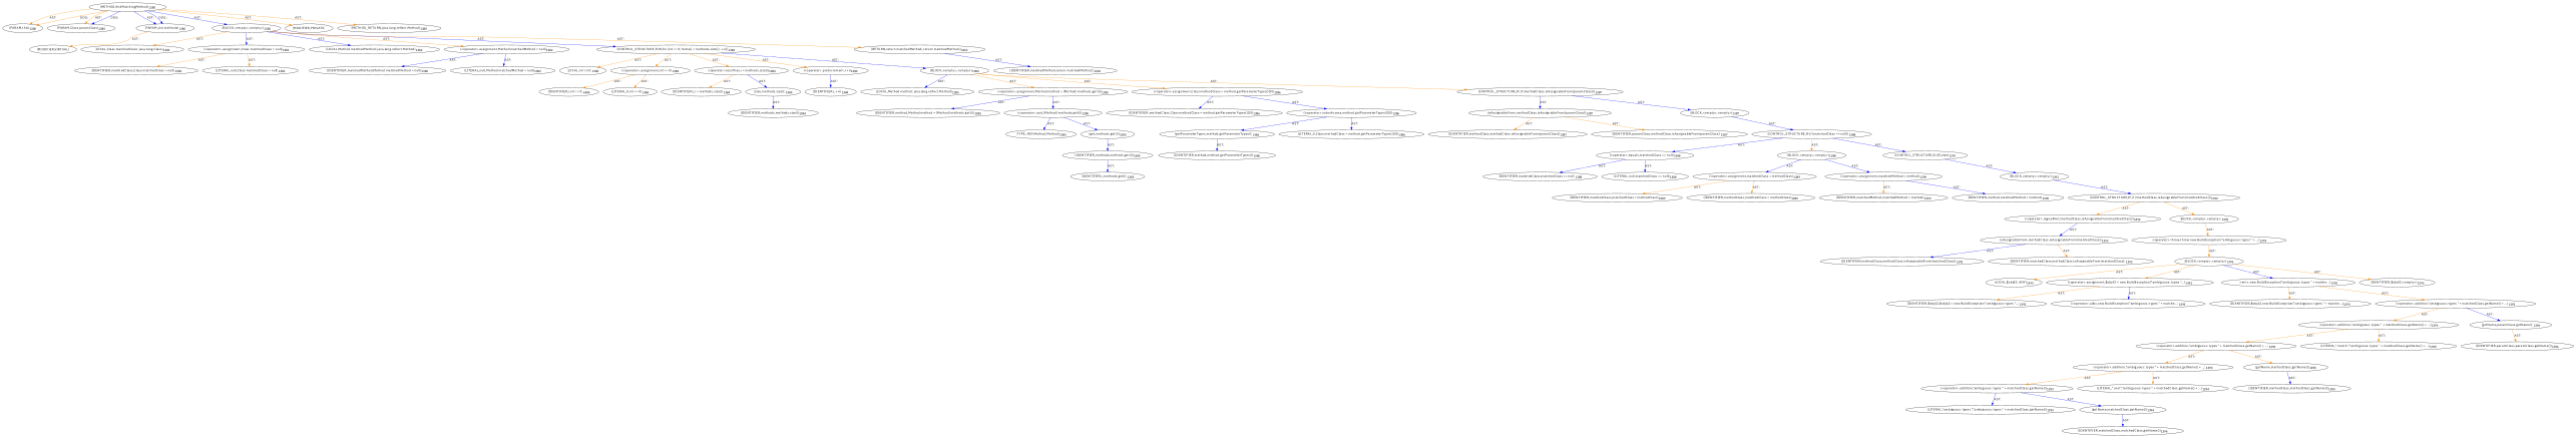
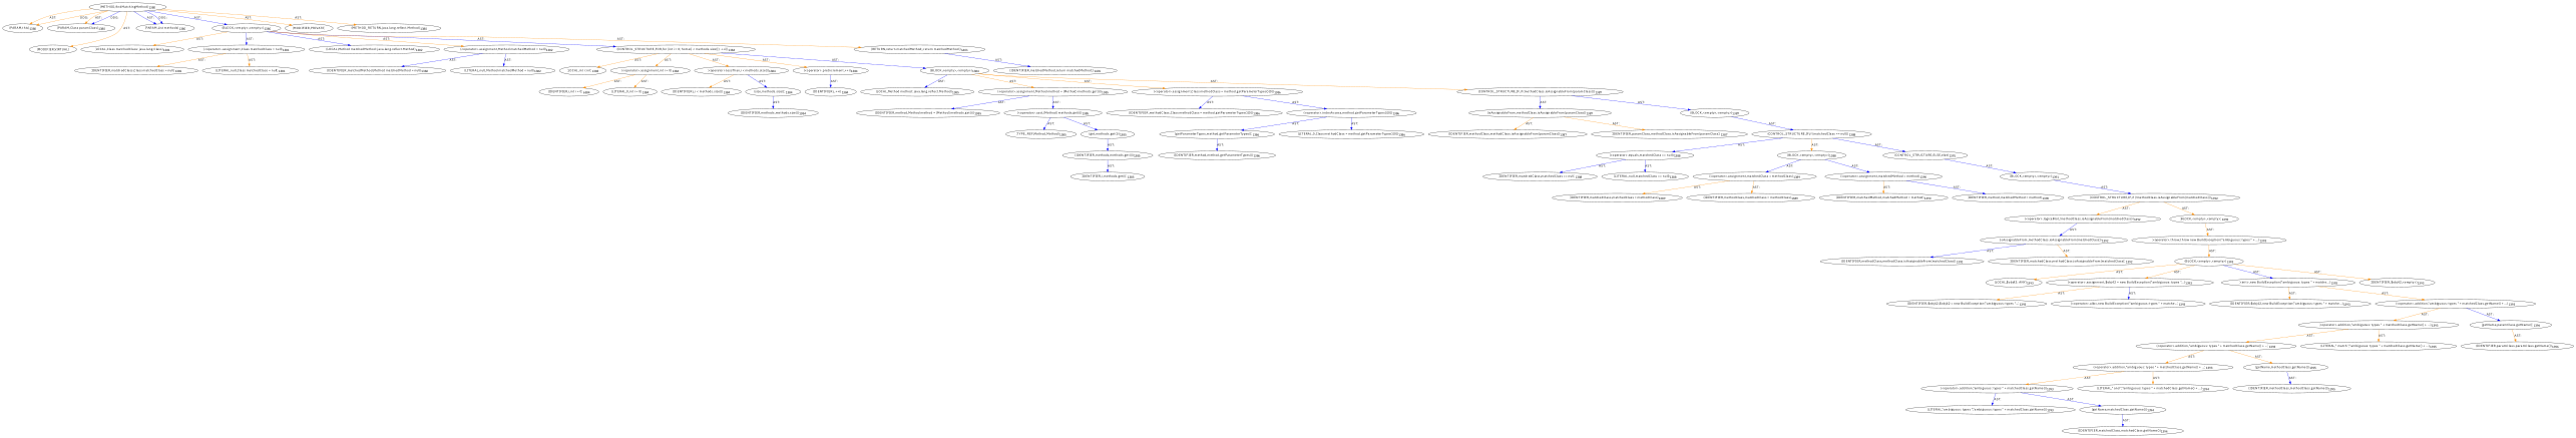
  digraph {
    fontname="IBM Plex Sans"
    node [fontname="IBM Plex Sans"]
    edge [color=blue fontname="IBM Plex Sans"]
    n1 [label=<(METHOD,findMatchingMethod)<SUB>1380</SUB>>]
    n2 [label=<(PARAM,this)<SUB>1380</SUB>>]
    n3 [label=<(PARAM,Class paramClass)<SUB>1380</SUB>>]
    n4 [label=<(PARAM,List methods)<SUB>1380</SUB>>]
    n5 [label=<(BLOCK,&lt;empty&gt;,&lt;empty&gt;)<SUB>1380</SUB>>]
    n6 [label=<(MODIFIER,PRIVATE)>]
    n7 [label=<(MODIFIER,VIRTUAL)>]
    n8 [label=<(METHOD_RETURN,java.lang.reflect.Method)<SUB>1380</SUB>>]
    n9 [label=<(LOCAL,Class matchedClass: java.lang.Class)<SUB>1381</SUB>>]
    n10 [label=<(&lt;operator&gt;.assignment,Class matchedClass = null)<SUB>1381</SUB>>]
    n11 [label=<(LOCAL,Method matchedMethod: java.lang.reflect.Method)<SUB>1382</SUB>>]
    n12 [label=<(&lt;operator&gt;.assignment,Method matchedMethod = null)<SUB>1382</SUB>>]
    n13 [label=<(CONTROL_STRUCTURE,FOR,for (int i = 0; Some(i &lt; methods.size()); ++i))<SUB>1384</SUB>>]
    n14 [label=<(RETURN,return matchedMethod;,return matchedMethod;)<SUB>1401</SUB>>]
    n15 [label=<(IDENTIFIER,matchedClass,Class matchedClass = null)<SUB>1381</SUB>>]
    n16 [label=<(LITERAL,null,Class matchedClass = null)<SUB>1381</SUB>>]
    n17 [label=<(IDENTIFIER,matchedMethod,Method matchedMethod = null)<SUB>1382</SUB>>]
    n18 [label=<(LITERAL,null,Method matchedMethod = null)<SUB>1382</SUB>>]
    n19 [label=<(LOCAL,int i: int)<SUB>1383</SUB>>]
    n20 [label=<(&lt;operator&gt;.assignment,int i = 0)<SUB>1384</SUB>>]
    n21 [label=<(&lt;operator&gt;.lessThan,i &lt; methods.size())<SUB>1384</SUB>>]
    n22 [label=<(&lt;operator&gt;.preIncrement,++i)<SUB>1384</SUB>>]
    n23 [label=<(BLOCK,&lt;empty&gt;,&lt;empty&gt;)<SUB>1384</SUB>>]
    n24 [label=<(IDENTIFIER,matchedMethod,return matchedMethod;)<SUB>1401</SUB>>]
    n25 [label=<(IDENTIFIER,i,int i = 0)<SUB>6384</SUB>>]
    n26 [label=<(LITERAL,0,int i = 0)<SUB>1384</SUB>>]
    n27 [label=<(IDENTIFIER,i,i &lt; methods.size())<SUB>1384</SUB>>]
    n28 [label=<(size,methods.size())<SUB>1384</SUB>>]
    n29 [label=<(IDENTIFIER,i,++i)<SUB>1384</SUB>>]
    n30 [label=<(LOCAL,Method method: java.lang.reflect.Method)<SUB>1385</SUB>>]
    n31 [label=<(&lt;operator&gt;.assignment,Method method = (Method) methods.get(i))<SUB>1385</SUB>>]
    n32 [label=<(&lt;operator&gt;.assignment,Class methodClass = method.getParameterTypes()[0])<SUB>1386</SUB>>]
    n33 [label=<(CONTROL_STRUCTURE,IF,if (methodClass.isAssignableFrom(paramClass)))<SUB>1387</SUB>>]
    n34 [label=<(IDENTIFIER,methods,methods.size())<SUB>1384</SUB>>]
    n35 [label=<(IDENTIFIER,method,Method method = (Method) methods.get(i))<SUB>1385</SUB>>]
    n36 [label=<(&lt;operator&gt;.cast,(Method) methods.get(i))<SUB>1385</SUB>>]
    n37 [label=<(IDENTIFIER,methodClass,Class methodClass = method.getParameterTypes()[0])<SUB>1386</SUB>>]
    n38 [label=<(&lt;operator&gt;.indexAccess,method.getParameterTypes()[0])<SUB>1386</SUB>>]
    n39 [label=<(isAssignableFrom,methodClass.isAssignableFrom(paramClass))<SUB>1387</SUB>>]
    n40 [label=<(BLOCK,&lt;empty&gt;,&lt;empty&gt;)<SUB>1387</SUB>>]
    n41 [label=<(TYPE_REF,Method,Method)<SUB>1385</SUB>>]
    n42 [label=<(get,methods.get(i))<SUB>1385</SUB>>]
    n43 [label=<(IDENTIFIER,methods,methods.get(i))<SUB>1385</SUB>>]
    n44 [label=<(IDENTIFIER,i,methods.get(i))<SUB>1385</SUB>>]
    n45 [label=<(getParameterTypes,method.getParameterTypes())<SUB>1386</SUB>>]
    n46 [label=<(LITERAL,0,Class methodClass = method.getParameterTypes()[0])<SUB>1386</SUB>>]
    n47 [label=<(IDENTIFIER,method,method.getParameterTypes())<SUB>1386</SUB>>]
    n48 [label=<(IDENTIFIER,methodClass,methodClass.isAssignableFrom(paramClass))<SUB>1387</SUB>>]
    n49 [label=<(IDENTIFIER,paramClass,methodClass.isAssignableFrom(paramClass))<SUB>1387</SUB>>]
    n50 [label=<(CONTROL_STRUCTURE,IF,if (matchedClass == null))<SUB>1388</SUB>>]
    n51 [label=<(&lt;operator&gt;.equals,matchedClass == null)<SUB>1388</SUB>>]
    n52 [label=<(BLOCK,&lt;empty&gt;,&lt;empty&gt;)<SUB>1388</SUB>>]
    n53 [label=<(CONTROL_STRUCTURE,ELSE,else)<SUB>1391</SUB>>]
    n54 [label=<(IDENTIFIER,matchedClass,matchedClass == null)<SUB>1388</SUB>>]
    n55 [label=<(LITERAL,null,matchedClass == null)<SUB>1388</SUB>>]
    n56 [label=<(&lt;operator&gt;.assignment,matchedClass = methodClass)<SUB>1389</SUB>>]
    n57 [label=<(&lt;operator&gt;.assignment,matchedMethod = method)<SUB>1390</SUB>>]
    n58 [label=<(BLOCK,&lt;empty&gt;,&lt;empty&gt;)<SUB>1391</SUB>>]
    n59 [label=<(IDENTIFIER,matchedClass,matchedClass = methodClass)<SUB>1389</SUB>>]
    n60 [label=<(IDENTIFIER,methodClass,matchedClass = methodClass)<SUB>1389</SUB>>]
    n61 [label=<(IDENTIFIER,matchedMethod,matchedMethod = method)<SUB>1390</SUB>>]
    n62 [label=<(IDENTIFIER,method,matchedMethod = method)<SUB>1390</SUB>>]
    n63 [label=<(CONTROL_STRUCTURE,IF,if (!methodClass.isAssignableFrom(matchedClass)))<SUB>1392</SUB>>]
    n64 [label=<(&lt;operator&gt;.logicalNot,!methodClass.isAssignableFrom(matchedClass))<SUB>1392</SUB>>]
    n65 [label=<(BLOCK,&lt;empty&gt;,&lt;empty&gt;)<SUB>1392</SUB>>]
    n66 [label=<(isAssignableFrom,methodClass.isAssignableFrom(matchedClass))<SUB>1392</SUB>>]
    n67 [label=<(&lt;operator&gt;.throw,throw new BuildException(&quot;ambiguous: types &quot; + ...)<SUB>1393</SUB>>]
    n68 [label=<(IDENTIFIER,methodClass,methodClass.isAssignableFrom(matchedClass))<SUB>1392</SUB>>]
    n69 [label=<(IDENTIFIER,matchedClass,methodClass.isAssignableFrom(matchedClass))<SUB>1392</SUB>>]
    n70 [label=<(BLOCK,&lt;empty&gt;,&lt;empty&gt;)<SUB>1393</SUB>>]
    n71 [label=<(LOCAL,$obj42: ANY)<SUB>1393</SUB>>]
    n72 [label=<(&lt;operator&gt;.assignment,$obj42 = new BuildException(&quot;ambiguous: types &quot;...)<SUB>1393</SUB>>]
    n73 [label=<(&lt;init&gt;,new BuildException(&quot;ambiguous: types &quot; + matche...)<SUB>1393</SUB>>]
    n74 [label=<(IDENTIFIER,$obj42,&lt;empty&gt;)<SUB>1393</SUB>>]
    n75 [label=<(IDENTIFIER,$obj42,$obj42 = new BuildException(&quot;ambiguous: types &quot;...)<SUB>1393</SUB>>]
    n76 [label=<(&lt;operator&gt;.alloc,new BuildException(&quot;ambiguous: types &quot; + matche...)<SUB>1393</SUB>>]
    n77 [label=<(IDENTIFIER,$obj42,new BuildException(&quot;ambiguous: types &quot; + matche...)<SUB>1393</SUB>>]
    n78 [label=<(&lt;operator&gt;.addition,&quot;ambiguous: types &quot; + matchedClass.getName() + ...)<SUB>1393</SUB>>]
    n79 [label=<(&lt;operator&gt;.addition,&quot;ambiguous: types &quot; + matchedClass.getName() + ...)<SUB>1393</SUB>>]
    n80 [label=<(getName,paramClass.getName())<SUB>1396</SUB>>]
    n81 [label=<(&lt;operator&gt;.addition,&quot;ambiguous: types &quot; + matchedClass.getName() + ...)<SUB>1393</SUB>>]
    n82 [label=<(LITERAL,&quot; match &quot;,&quot;ambiguous: types &quot; + matchedClass.getName() + ...)<SUB>1395</SUB>>]
    n83 [label=<(IDENTIFIER,paramClass,paramClass.getName())<SUB>1396</SUB>>]
    n84 [label=<(&lt;operator&gt;.addition,&quot;ambiguous: types &quot; + matchedClass.getName() + ...)<SUB>1393</SUB>>]
    n85 [label=<(getName,methodClass.getName())<SUB>1395</SUB>>]
    n86 [label=<(&lt;operator&gt;.addition,&quot;ambiguous: types &quot; + matchedClass.getName())<SUB>1393</SUB>>]
    n87 [label=<(LITERAL,&quot; and &quot;,&quot;ambiguous: types &quot; + matchedClass.getName() + ...)<SUB>1394</SUB>>]
    n88 [label=<(IDENTIFIER,methodClass,methodClass.getName())<SUB>1395</SUB>>]
    n89 [label=<(LITERAL,&quot;ambiguous: types &quot;,&quot;ambiguous: types &quot; + matchedClass.getName())<SUB>1393</SUB>>]
    n90 [label=<(getName,matchedClass.getName())<SUB>1394</SUB>>]
    n91 [label=<(IDENTIFIER,matchedClass,matchedClass.getName())<SUB>1394</SUB>>]
    n1 -> n2 [color=darkorange label="AST: "]
    n1 -> n2 [color=darkorange label="DDG: "]
    n1 -> n3 [color=darkorange label="AST: "]
    n1 -> n3 [label="DDG: "]
    n1 -> n4 [label="AST: "]
    n1 -> n4 [label="DDG: "]
    n1 -> n5 [label="AST: "]
    n1 -> n6 [color=darkorange label="AST: "]
-   n4 -> n7 [color=darkorange label="AST: "]
+   n1 -> n7 [color=darkorange label="AST: "]
    n1 -> n8 [color=darkorange label="AST: "]
    n5 -> n9 [color=darkorange label="AST: "]
    n5 -> n10 [label="AST: "]
    n5 -> n11 [label="AST: "]
    n5 -> n12 [color=darkorange label="AST: "]
    n5 -> n13 [label="AST: "]
    n5 -> n14 [color=darkorange label="AST: "]
    n10 -> n15 [color=darkorange label="AST: "]
    n10 -> n16 [color=darkorange label="AST: "]
    n12 -> n17 [label="AST: "]
    n12 -> n18 [label="AST: "]
    n13 -> n19 [color=darkorange label="AST: "]
    n13 -> n20 [color=darkorange label="AST: "]
    n13 -> n21 [color=darkorange label="AST: "]
    n13 -> n22 [color=darkorange label="AST: "]
    n13 -> n23 [label="AST: "]
    n14 -> n24 [label="AST: "]
    n20 -> n25 [color=darkorange label="AST: "]
    n20 -> n26 [color=darkorange label="AST: "]
    n21 -> n27 [color=darkorange label="AST: "]
    n21 -> n28 [label="AST: "]
    n22 -> n29 [label="AST: "]
    n23 -> n30 [label="AST: "]
    n23 -> n31 [color=darkorange label="AST: "]
    n23 -> n32 [color=darkorange label="AST: "]
    n23 -> n33 [color=darkorange label="AST: "]
    n28 -> n34 [label="AST: "]
    n31 -> n35 [label="AST: "]
    n31 -> n36 [label="AST: "]
    n32 -> n37 [label="AST: "]
    n32 -> n38 [label="AST: "]
    n33 -> n39 [label="AST: "]
    n33 -> n40 [label="AST: "]
    n36 -> n41 [label="AST: "]
    n36 -> n42 [label="AST: "]
    n38 -> n45 [label="AST: "]
    n38 -> n46 [label="AST: "]
    n39 -> n48 [color=darkorange label="AST: "]
    n39 -> n49 [color=darkorange label="AST: "]
    n40 -> n50 [label="AST: "]
    n42 -> n43 [label="AST: "]
    n43 -> n44 [label="AST: "]
    n45 -> n47 [label="AST: "]
    n50 -> n51 [label="AST: "]
    n50 -> n52 [color=darkorange label="AST: "]
    n50 -> n53 [label="AST: "]
    n51 -> n54 [label="AST: "]
    n51 -> n55 [label="AST: "]
    n52 -> n56 [label="AST: "]
    n52 -> n57 [label="AST: "]
    n53 -> n58 [label="AST: "]
    n56 -> n59 [color=darkorange label="AST: "]
    n56 -> n60 [color=darkorange label="AST: "]
    n57 -> n61 [color=darkorange label="AST: "]
    n57 -> n62 [label="AST: "]
    n58 -> n63 [label="AST: "]
    n63 -> n64 [color=darkorange label="AST: "]
    n63 -> n65 [color=darkorange label="AST: "]
    n64 -> n66 [label="AST: "]
    n65 -> n67 [color=darkorange label="AST: "]
    n66 -> n68 [label="AST: "]
    n66 -> n69 [color=darkorange label="AST: "]
    n67 -> n70 [color=darkorange label="AST: "]
    n70 -> n71 [color=darkorange label="AST: "]
    n70 -> n72 [color=darkorange label="AST: "]
    n70 -> n73 [label="AST: "]
    n70 -> n74 [color=darkorange label="AST: "]
    n72 -> n75 [color=darkorange label="AST: "]
    n72 -> n76 [label="AST: "]
    n73 -> n77 [color=darkorange label="AST: "]
    n73 -> n78 [color=darkorange label="AST: "]
    n78 -> n79 [color=darkorange label="AST: "]
    n78 -> n80 [label="AST: "]
    n79 -> n81 [color=darkorange label="AST: "]
    n79 -> n82 [color=darkorange label="AST: "]
    n80 -> n83 [color=darkorange label="AST: "]
    n81 -> n84 [color=darkorange label="AST: "]
    n81 -> n85 [color=darkorange label="AST: "]
    n84 -> n86 [color=darkorange label="AST: "]
    n84 -> n87 [color=darkorange label="AST: "]
    n85 -> n88 [label="AST: "]
    n86 -> n89 [label="AST: "]
    n86 -> n90 [label="AST: "]
    n90 -> n91 [label="AST: "]
  }
